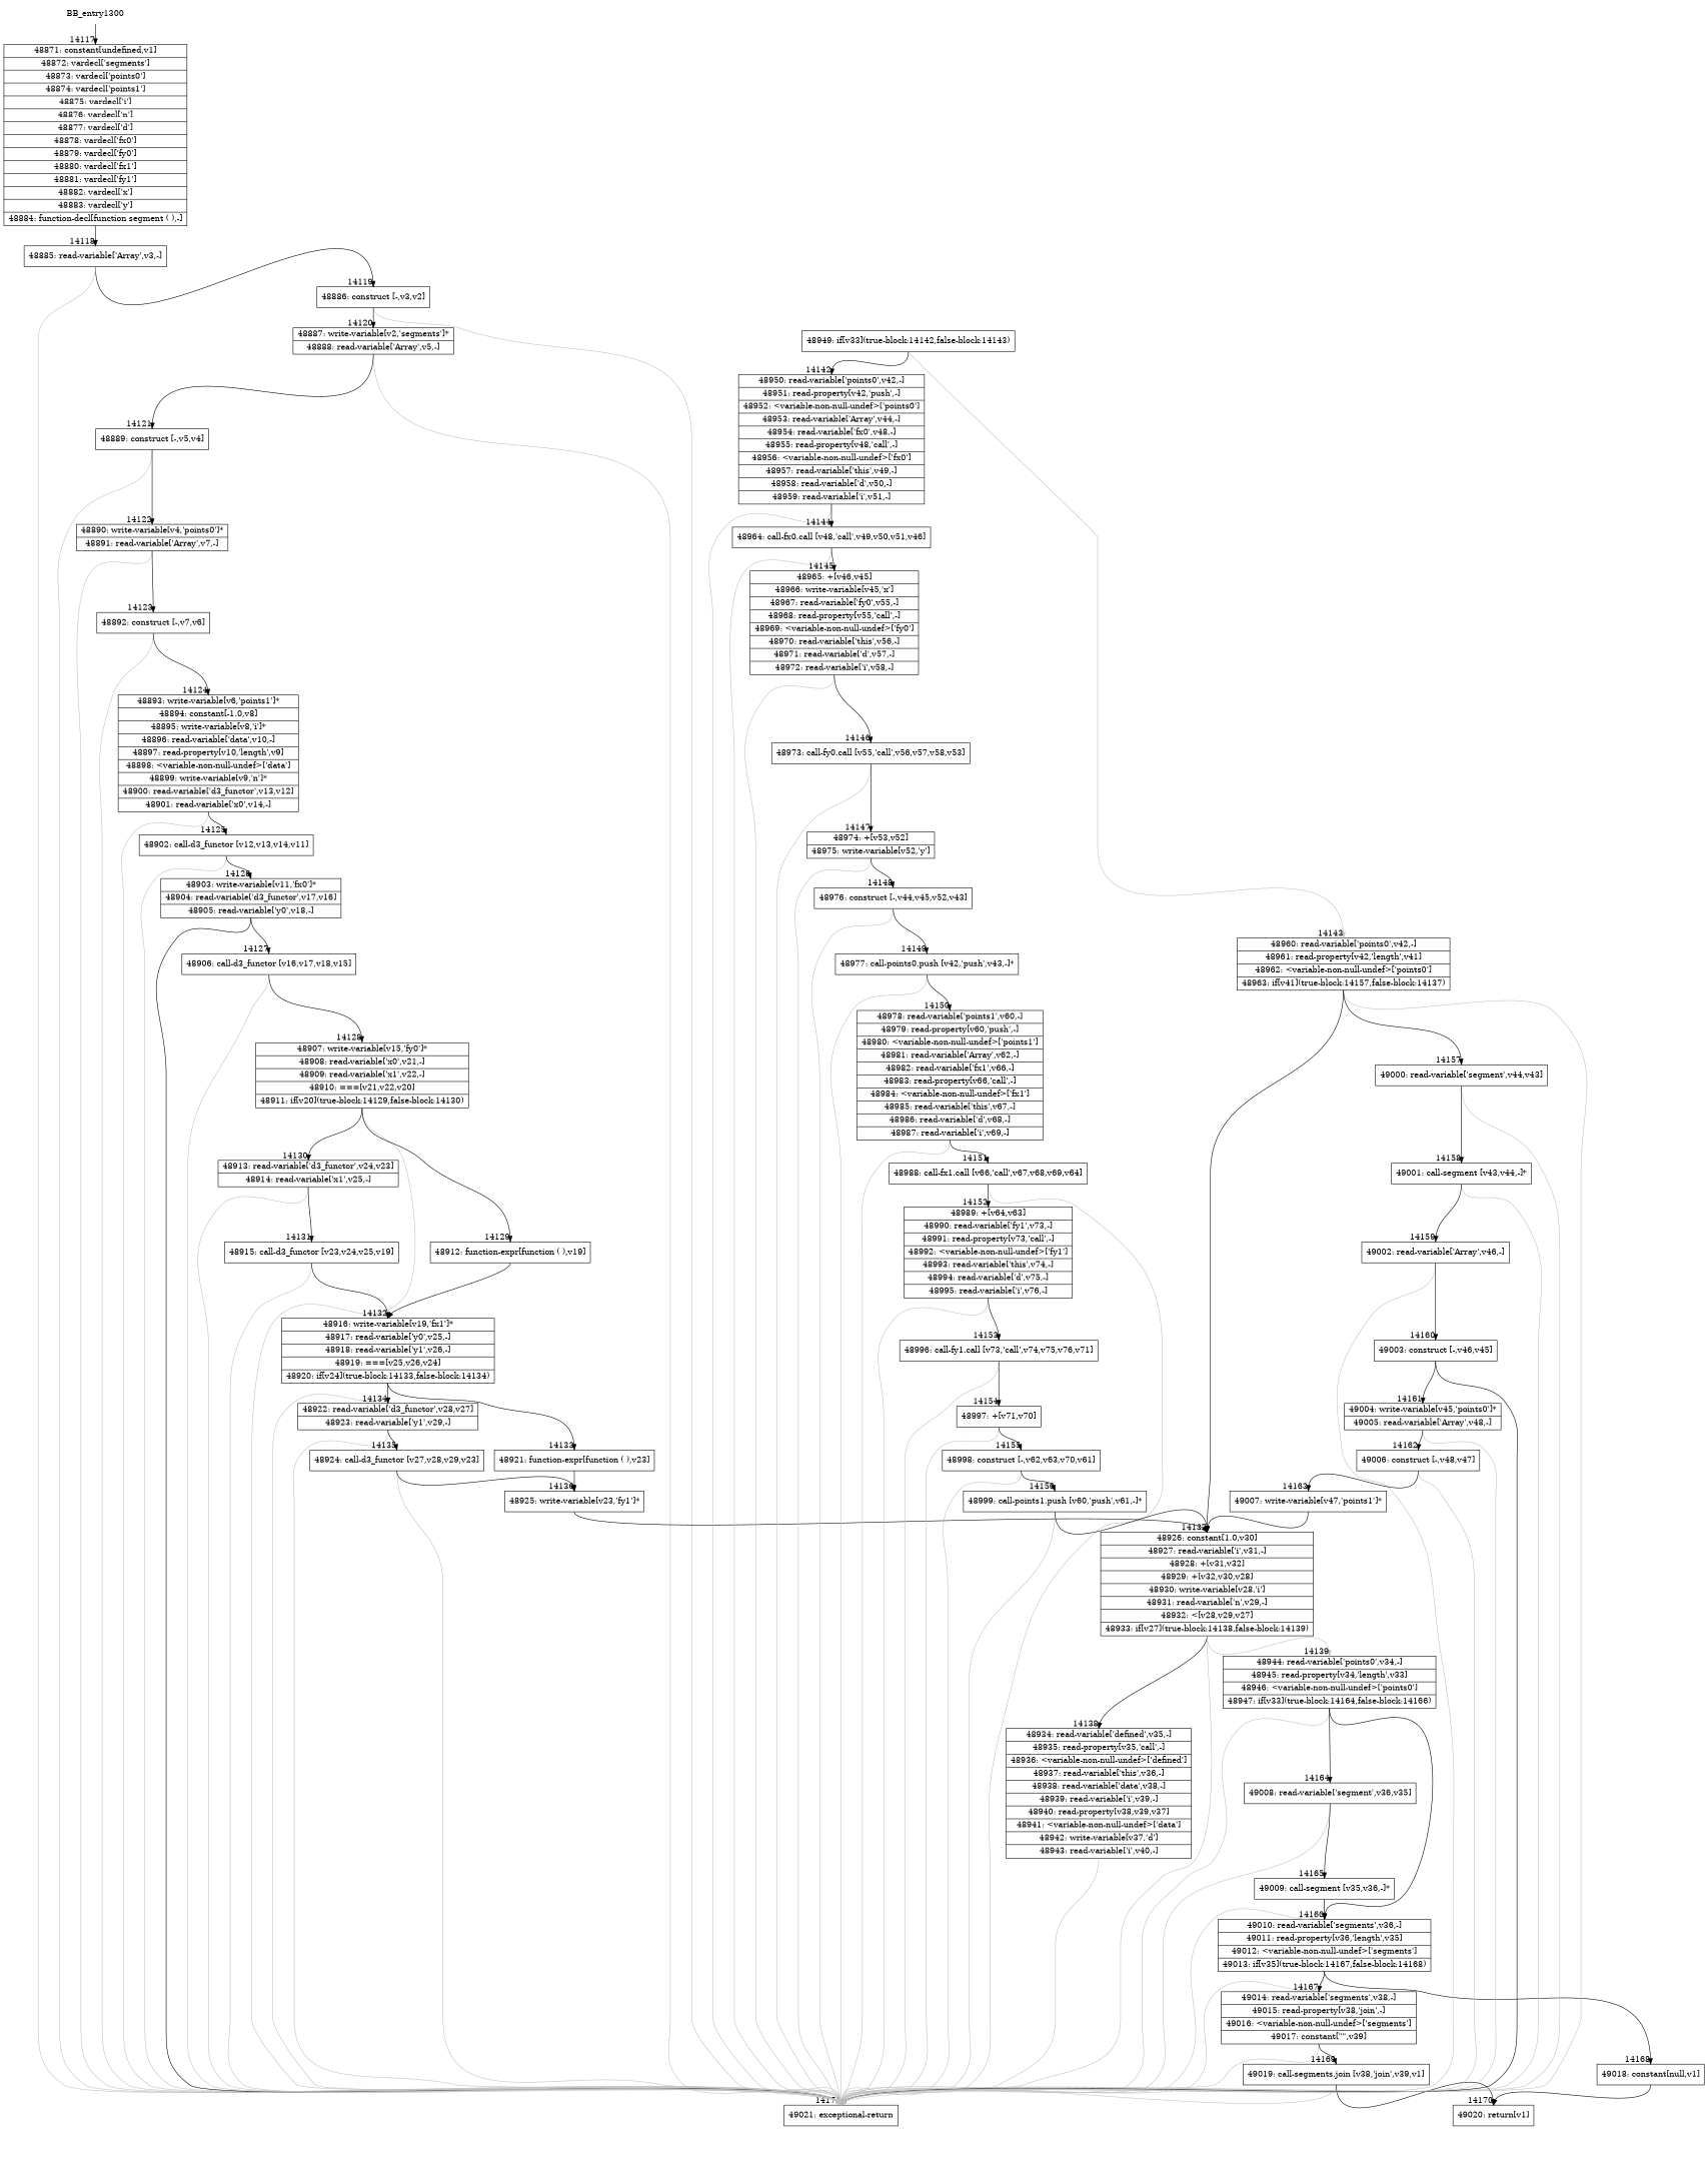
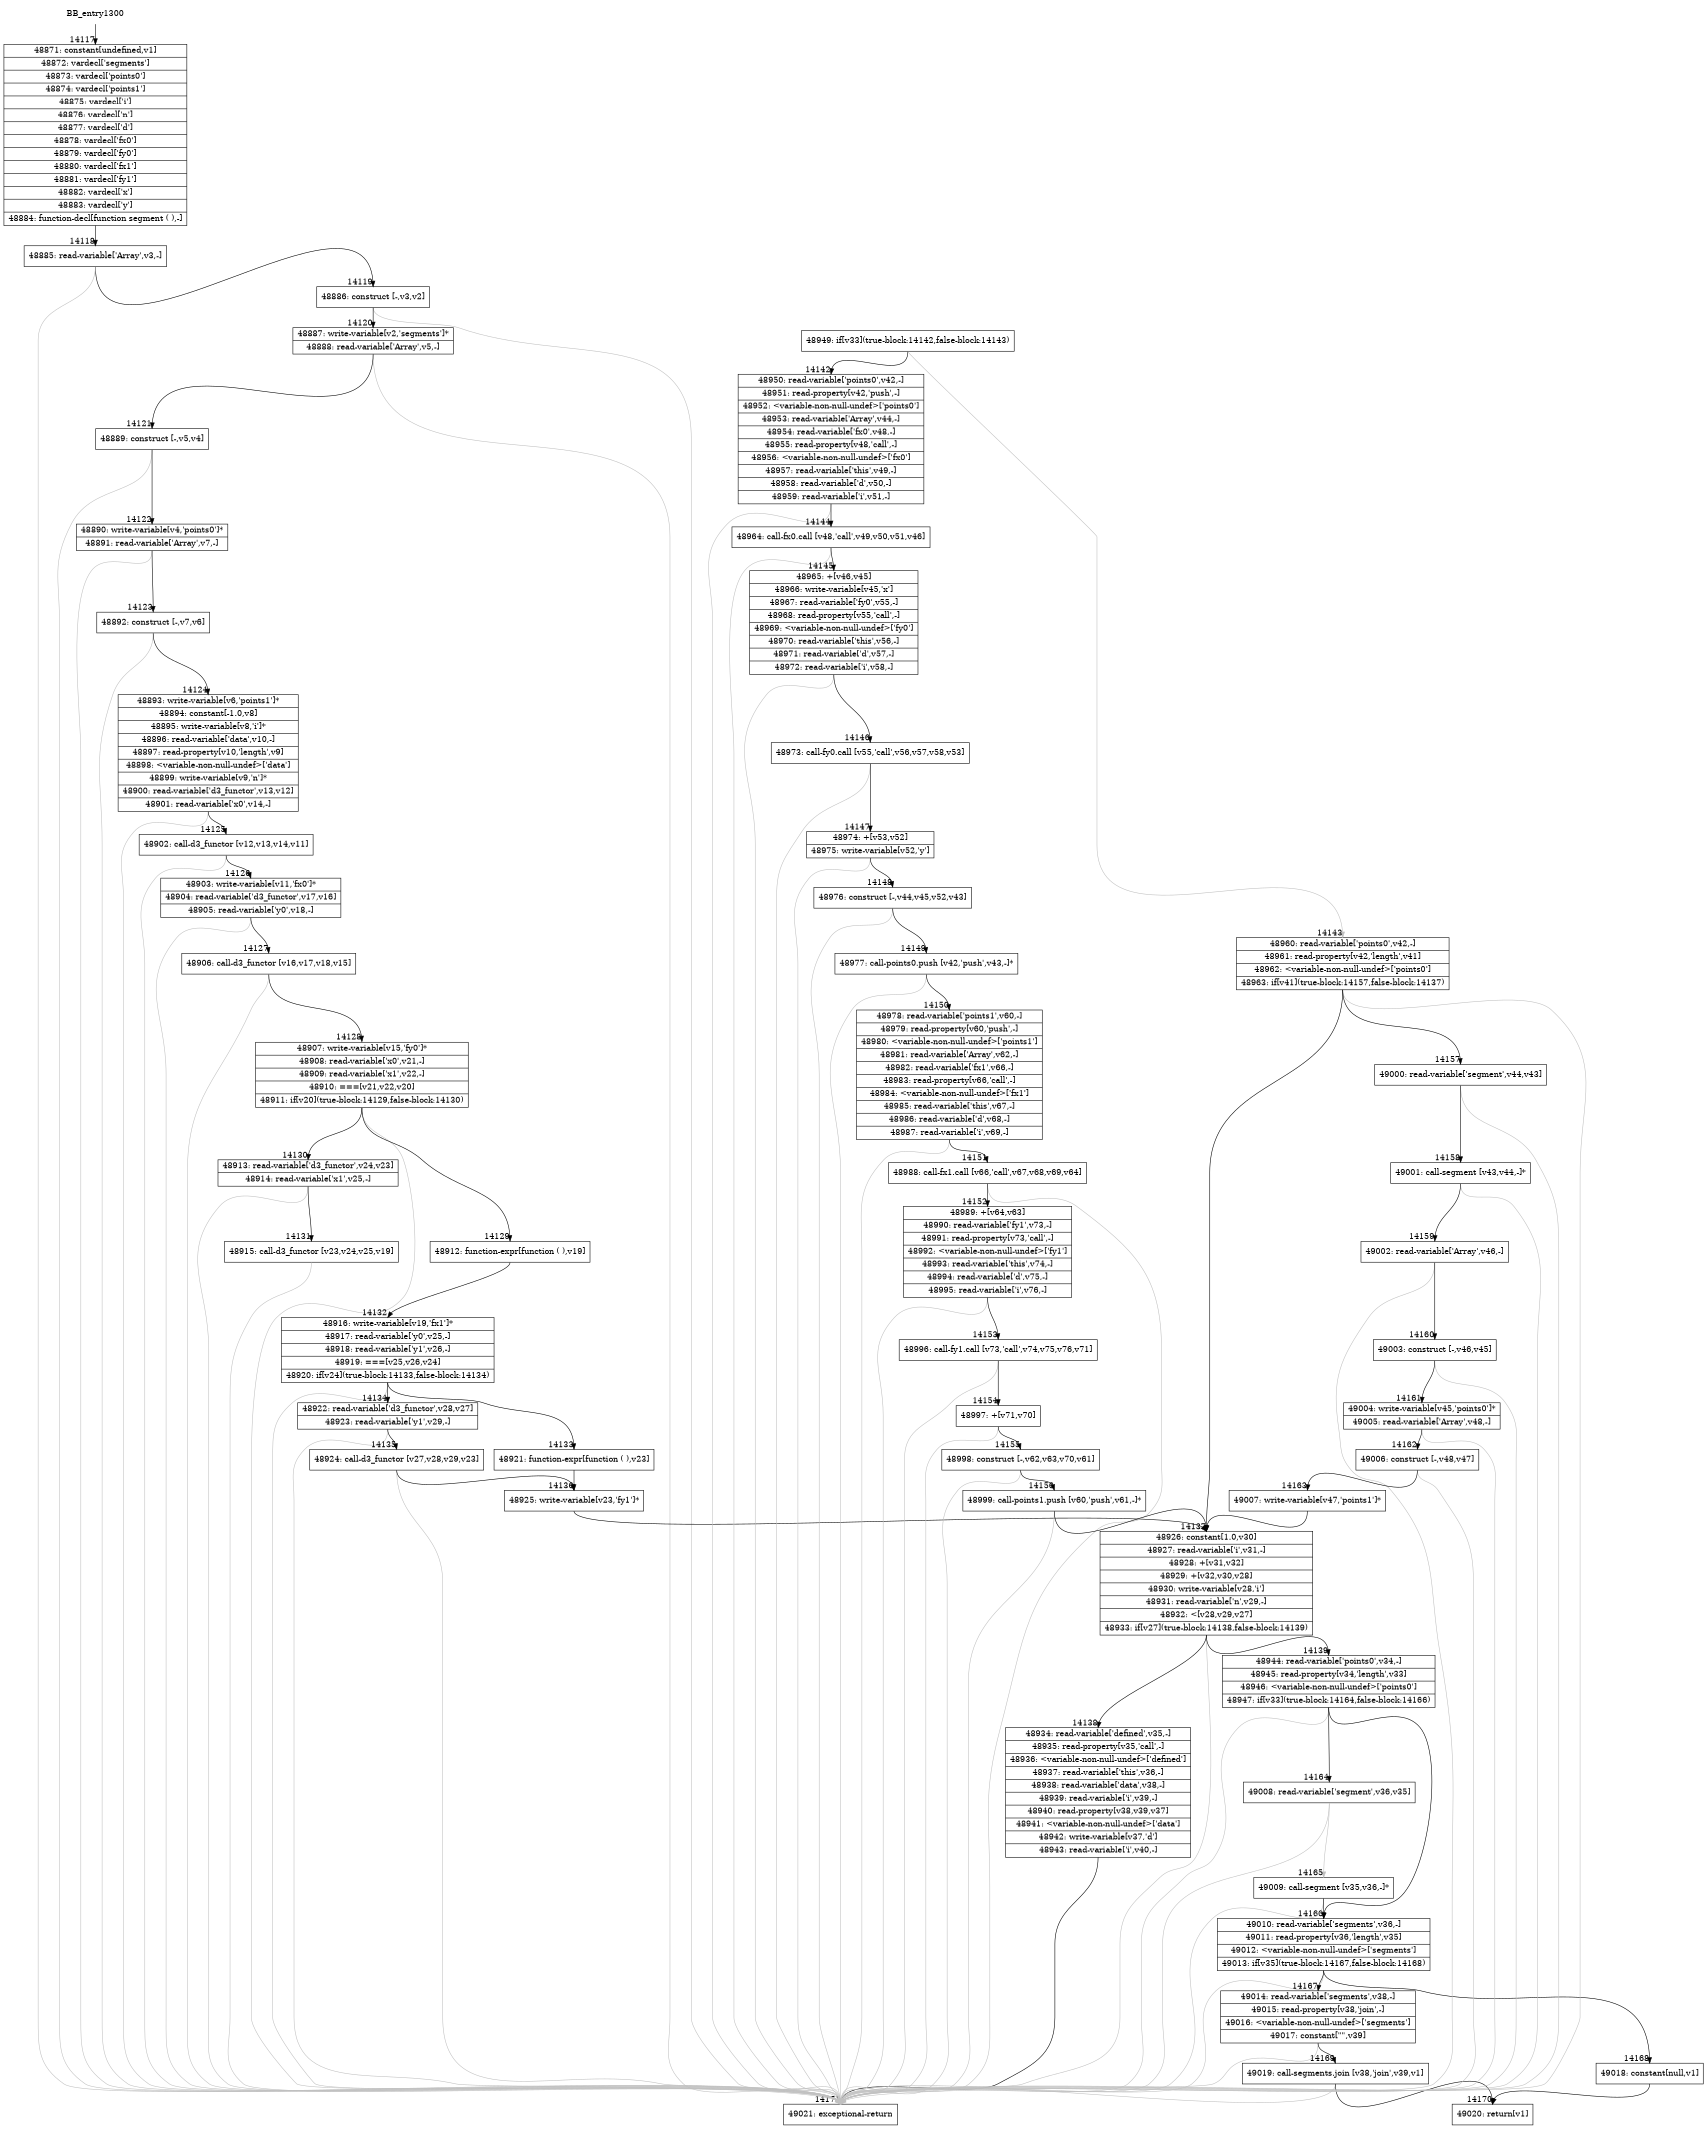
  digraph {
    rankdir=TD
    node [shape=record]
    edge [headport=n tailport=s]
    n1 [label=BB_entry1300 shape=none]
    n2 [label="{48871: constant[undefined,v1]|48872: vardecl['segments']|48873: vardecl['points0']|48874: vardecl['points1']|48875: vardecl['i']|48876: vardecl['n']|48877: vardecl['d']|48878: vardecl['fx0']|48879: vardecl['fy0']|48880: vardecl['fx1']|48881: vardecl['fy1']|48882: vardecl['x']|48883: vardecl['y']|48884: function-decl[function segment ( ),-]}"]
    n3 [label="{48885: read-variable['Array',v3,-]}"]
    n4 [label="{48886: construct [-,v3,v2]}"]
    n5 [label="{49021: exceptional-return}"]
    n6 [label="{48887: write-variable[v2,'segments']*|48888: read-variable['Array',v5,-]}"]
    n7 [label="{48889: construct [-,v5,v4]}"]
    n8 [label="{48890: write-variable[v4,'points0']*|48891: read-variable['Array',v7,-]}"]
    n9 [label="{48892: construct [-,v7,v6]}"]
    n10 [label="{48893: write-variable[v6,'points1']*|48894: constant[-1.0,v8]|48895: write-variable[v8,'i']*|48896: read-variable['data',v10,-]|48897: read-property[v10,'length',v9]|48898: \<variable-non-null-undef\>['data']|48899: write-variable[v9,'n']*|48900: read-variable['d3_functor',v13,v12]|48901: read-variable['x0',v14,-]}"]
    n11 [label="{48902: call-d3_functor [v12,v13,v14,v11]}"]
    n12 [label="{48903: write-variable[v11,'fx0']*|48904: read-variable['d3_functor',v17,v16]|48905: read-variable['y0',v18,-]}"]
    n13 [label="{48906: call-d3_functor [v16,v17,v18,v15]}"]
    n14 [label="{48907: write-variable[v15,'fy0']*|48908: read-variable['x0',v21,-]|48909: read-variable['x1',v22,-]|48910: ===[v21,v22,v20]|48911: if[v20](true-block:14129,false-block:14130)}"]
    n15 [label="{48912: function-expr[function ( ),v19]}"]
    n16 [label="{48913: read-variable['d3_functor',v24,v23]|48914: read-variable['x1',v25,-]}"]
    n17 [label="{48916: write-variable[v19,'fx1']*|48917: read-variable['y0',v25,-]|48918: read-variable['y1',v26,-]|48919: ===[v25,v26,v24]|48920: if[v24](true-block:14133,false-block:14134)}"]
    n18 [label="{48915: call-d3_functor [v23,v24,v25,v19]}"]
    n19 [label="{48921: function-expr[function ( ),v23]}"]
    n20 [label="{48922: read-variable['d3_functor',v28,v27]|48923: read-variable['y1',v29,-]}"]
    n21 [label="{48925: write-variable[v23,'fy1']*}"]
    n22 [label="{48924: call-d3_functor [v27,v28,v29,v23]}"]
    n23 [label="{48926: constant[1.0,v30]|48927: read-variable['i',v31,-]|48928: +[v31,v32]|48929: +[v32,v30,v28]|48930: write-variable[v28,'i']|48931: read-variable['n',v29,-]|48932: \<[v28,v29,v27]|48933: if[v27](true-block:14138,false-block:14139)}"]
    n24 [label="{48934: read-variable['defined',v35,-]|48935: read-property[v35,'call',-]|48936: \<variable-non-null-undef\>['defined']|48937: read-variable['this',v36,-]|48938: read-variable['data',v38,-]|48939: read-variable['i',v39,-]|48940: read-property[v38,v39,v37]|48941: \<variable-non-null-undef\>['data']|48942: write-variable[v37,'d']|48943: read-variable['i',v40,-]}"]
    n25 [label="{48944: read-variable['points0',v34,-]|48945: read-property[v34,'length',v33]|48946: \<variable-non-null-undef\>['points0']|48947: if[v33](true-block:14164,false-block:14166)}"]
    n26 [label="{49008: read-variable['segment',v36,v35]}"]
    n27 [label="{49010: read-variable['segments',v36,-]|49011: read-property[v36,'length',v35]|49012: \<variable-non-null-undef\>['segments']|49013: if[v35](true-block:14167,false-block:14168)}"]
    n28 [label="{49009: call-segment [v35,v36,-]*}"]
    n29 [label="{49014: read-variable['segments',v38,-]|49015: read-property[v38,'join',-]|49016: \<variable-non-null-undef\>['segments']|49017: constant[\"\",v39]}"]
    n30 [label="{49018: constant[null,v1]}"]
    n31 [label="{48949: if[v33](true-block:14142,false-block:14143)}"]
    n32 [label="{48950: read-variable['points0',v42,-]|48951: read-property[v42,'push',-]|48952: \<variable-non-null-undef\>['points0']|48953: read-variable['Array',v44,-]|48954: read-variable['fx0',v48,-]|48955: read-property[v48,'call',-]|48956: \<variable-non-null-undef\>['fx0']|48957: read-variable['this',v49,-]|48958: read-variable['d',v50,-]|48959: read-variable['i',v51,-]}"]
    n33 [label="{48960: read-variable['points0',v42,-]|48961: read-property[v42,'length',v41]|48962: \<variable-non-null-undef\>['points0']|48963: if[v41](true-block:14157,false-block:14137)}"]
    n34 [label="{49019: call-segments.join [v38,'join',v39,v1]}"]
    n35 [label="{49020: return[v1]}"]
    n36 [label="{48964: call-fx0.call [v48,'call',v49,v50,v51,v46]}"]
    n37 [label="{49000: read-variable['segment',v44,v43]}"]
    n38 [label="{48965: +[v46,v45]|48966: write-variable[v45,'x']|48967: read-variable['fy0',v55,-]|48968: read-property[v55,'call',-]|48969: \<variable-non-null-undef\>['fy0']|48970: read-variable['this',v56,-]|48971: read-variable['d',v57,-]|48972: read-variable['i',v58,-]}"]
    n39 [label="{49001: call-segment [v43,v44,-]*}"]
    n40 [label="{48973: call-fy0.call [v55,'call',v56,v57,v58,v53]}"]
    n41 [label="{49002: read-variable['Array',v46,-]}"]
    n42 [label="{48974: +[v53,v52]|48975: write-variable[v52,'y']}"]
    n43 [label="{48976: construct [-,v44,v45,v52,v43]}"]
    n44 [label="{48977: call-points0.push [v42,'push',v43,-]*}"]
    n45 [label="{48978: read-variable['points1',v60,-]|48979: read-property[v60,'push',-]|48980: \<variable-non-null-undef\>['points1']|48981: read-variable['Array',v62,-]|48982: read-variable['fx1',v66,-]|48983: read-property[v66,'call',-]|48984: \<variable-non-null-undef\>['fx1']|48985: read-variable['this',v67,-]|48986: read-variable['d',v68,-]|48987: read-variable['i',v69,-]}"]
    n46 [label="{48988: call-fx1.call [v66,'call',v67,v68,v69,v64]}"]
    n47 [label="{48989: +[v64,v63]|48990: read-variable['fy1',v73,-]|48991: read-property[v73,'call',-]|48992: \<variable-non-null-undef\>['fy1']|48993: read-variable['this',v74,-]|48994: read-variable['d',v75,-]|48995: read-variable['i',v76,-]}"]
    n48 [label="{48996: call-fy1.call [v73,'call',v74,v75,v76,v71]}"]
    n49 [label="{48997: +[v71,v70]}"]
    n50 [label="{48998: construct [-,v62,v63,v70,v61]}"]
    n51 [label="{48999: call-points1.push [v60,'push',v61,-]*}"]
    n52 [label="{49003: construct [-,v46,v45]}"]
    n53 [label="{49004: write-variable[v45,'points0']*|49005: read-variable['Array',v48,-]}"]
    n54 [label="{49006: construct [-,v48,v47]}"]
    n55 [label="{49007: write-variable[v47,'points1']*}"]
    n1 -> n2 [headlabel="    14117"]
    n2 -> n3 [headlabel="      14118"]
    n3 -> n4 [headlabel="      14119"]
    n3 -> n5 [color=gray headlabel="      14171"]
    n4 -> n5 [color=gray]
    n4 -> n6 [headlabel="      14120"]
    n6 -> n5 [color=gray]
    n6 -> n7 [headlabel="      14121"]
    n7 -> n5 [color=gray]
    n7 -> n8 [headlabel="      14122"]
    n8 -> n5 [color=gray]
    n8 -> n9 [headlabel="      14123"]
    n9 -> n5 [color=gray]
    n9 -> n10 [headlabel="      14124"]
    n10 -> n5 [color=gray]
    n10 -> n11 [headlabel="      14125"]
    n11 -> n5 [color=gray]
    n11 -> n12 [headlabel="      14126"]
-   n12 -> n5 [color=black]
+   n12 -> n5 [color=gray]
    n12 -> n13 [headlabel="      14127"]
    n13 -> n5 [color=gray]
    n13 -> n14 [headlabel="      14128"]
    n14 -> n5 [color=gray]
    n14 -> n15 [headlabel="      14129"]
    n14 -> n16 [headlabel="      14130"]
    n15 -> n17 [headlabel="      14132"]
    n16 -> n5 [color=gray]
    n16 -> n18 [headlabel="      14131"]
    n17 -> n5 [color=gray]
    n17 -> n19 [headlabel="      14133"]
    n17 -> n20 [headlabel="      14134"]
    n18 -> n5 [color=gray]
-   n18 -> n17
    n19 -> n21 [headlabel="      14136"]
    n20 -> n5 [color=gray]
    n20 -> n22 [headlabel="      14135"]
    n21 -> n23 [headlabel="      14137"]
    n22 -> n5 [color=gray]
    n22 -> n21
    n23 -> n5 [color=gray]
    n23 -> n24 [headlabel="      14138"]
-   n23 -> n25 [headlabel="      14139" color=gray]
-   n24 -> n5 [color=gray]
+   n23 -> n25 [headlabel="      14139"]
+   n24 -> n5 [color=black]
    n25 -> n5 [color=gray]
    n25 -> n26 [headlabel="      14164"]
    n25 -> n27 [headlabel="      14166"]
    n26 -> n5 [color=gray]
-   n26 -> n28 [headlabel="      14165"]
+   n26 -> n28 [headlabel="      14165" color=gray]
    n27 -> n5 [color=gray]
    n27 -> n29 [headlabel="      14167"]
    n27 -> n30 [headlabel="      14168"]
    n28 -> n5 [color=gray]
    n28 -> n27
    n29 -> n5 [color=gray]
    n29 -> n34 [headlabel="      14169"]
    n30 -> n35 [headlabel="      14170"]
    n31 -> n32 [headlabel="      14142"]
    n31 -> n33 [color=gray headlabel="      14143"]
    n32 -> n5 [color=gray]
    n32 -> n36 [headlabel="      14144"]
    n33 -> n5 [color=gray]
    n33 -> n23
    n33 -> n37 [headlabel="      14157"]
    n34 -> n5 [color=gray]
    n34 -> n35
    n36 -> n5 [color=gray]
    n36 -> n38 [headlabel="      14145"]
    n37 -> n5 [color=gray]
    n37 -> n39 [headlabel="      14158"]
    n38 -> n5 [color=gray]
    n38 -> n40 [headlabel="      14146"]
    n39 -> n5 [color=gray]
    n39 -> n41 [headlabel="      14159"]
    n40 -> n5 [color=gray]
    n40 -> n42 [headlabel="      14147"]
    n41 -> n5 [color=gray]
    n41 -> n52 [headlabel="      14160"]
    n42 -> n5 [color=gray]
    n42 -> n43 [headlabel="      14148"]
    n43 -> n5 [color=gray]
    n43 -> n44 [headlabel="      14149"]
    n44 -> n5 [color=gray]
    n44 -> n45 [headlabel="      14150"]
    n45 -> n5 [color=gray]
    n45 -> n46 [headlabel="      14151"]
    n46 -> n5 [color=gray]
    n46 -> n47 [headlabel="      14152"]
    n47 -> n5 [color=gray]
    n47 -> n48 [headlabel="      14153"]
    n48 -> n5 [color=gray]
    n48 -> n49 [headlabel="      14154"]
    n49 -> n5 [color=gray]
    n49 -> n50 [headlabel="      14155"]
    n50 -> n5 [color=gray]
    n50 -> n51 [headlabel="      14156"]
    n51 -> n5 [color=gray]
    n51 -> n23
-   n52 -> n5 [color=black]
+   n52 -> n5 [color=gray]
    n52 -> n53 [headlabel="      14161"]
    n53 -> n5 [color=gray]
    n53 -> n54 [headlabel="      14162"]
    n54 -> n5 [color=gray]
    n54 -> n55 [headlabel="      14163"]
    n55 -> n23
  }
